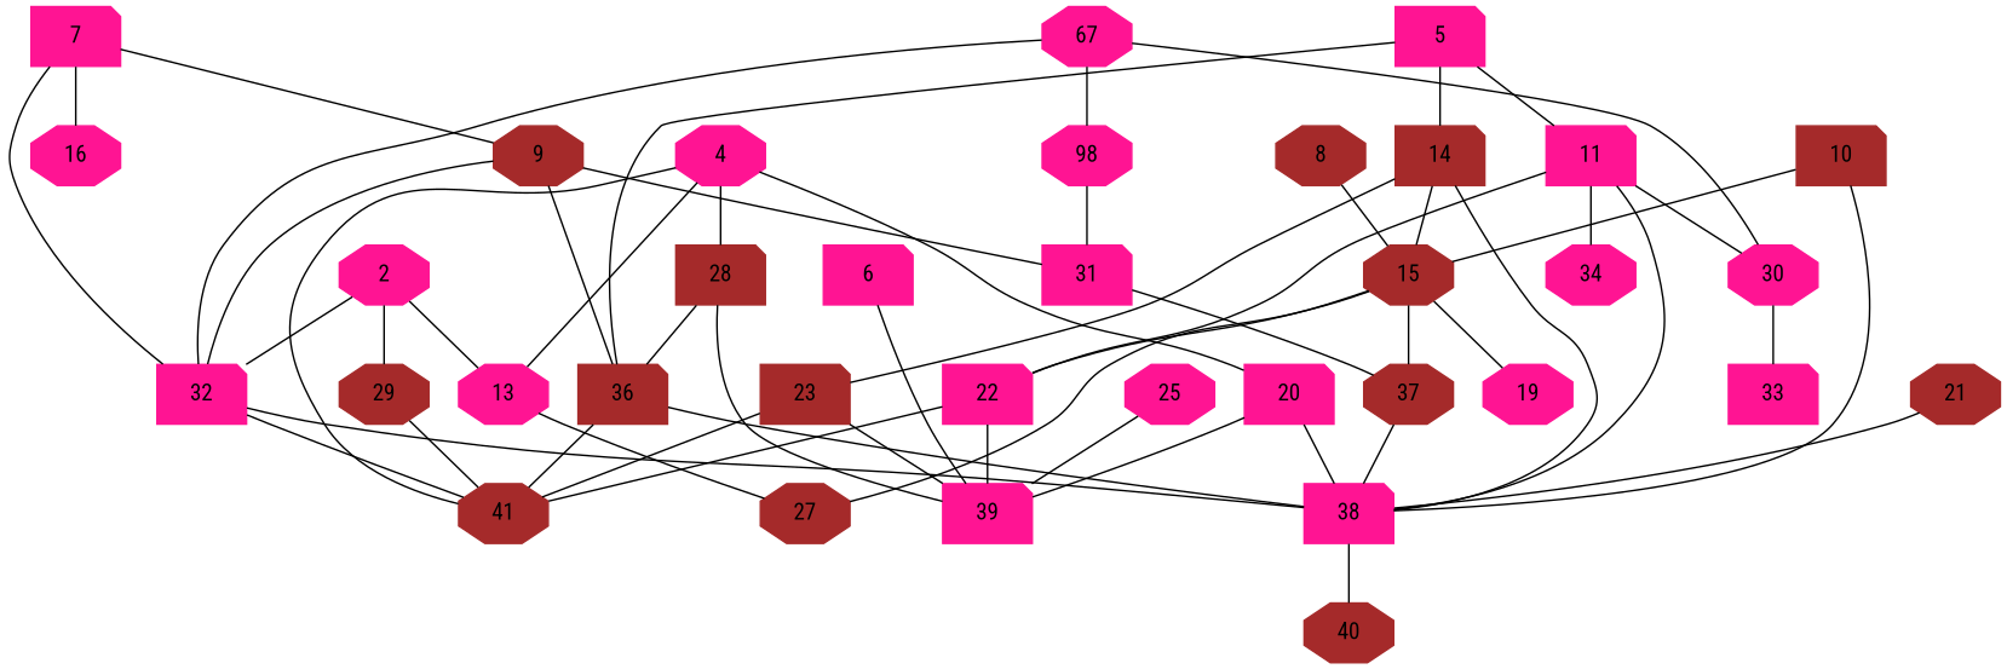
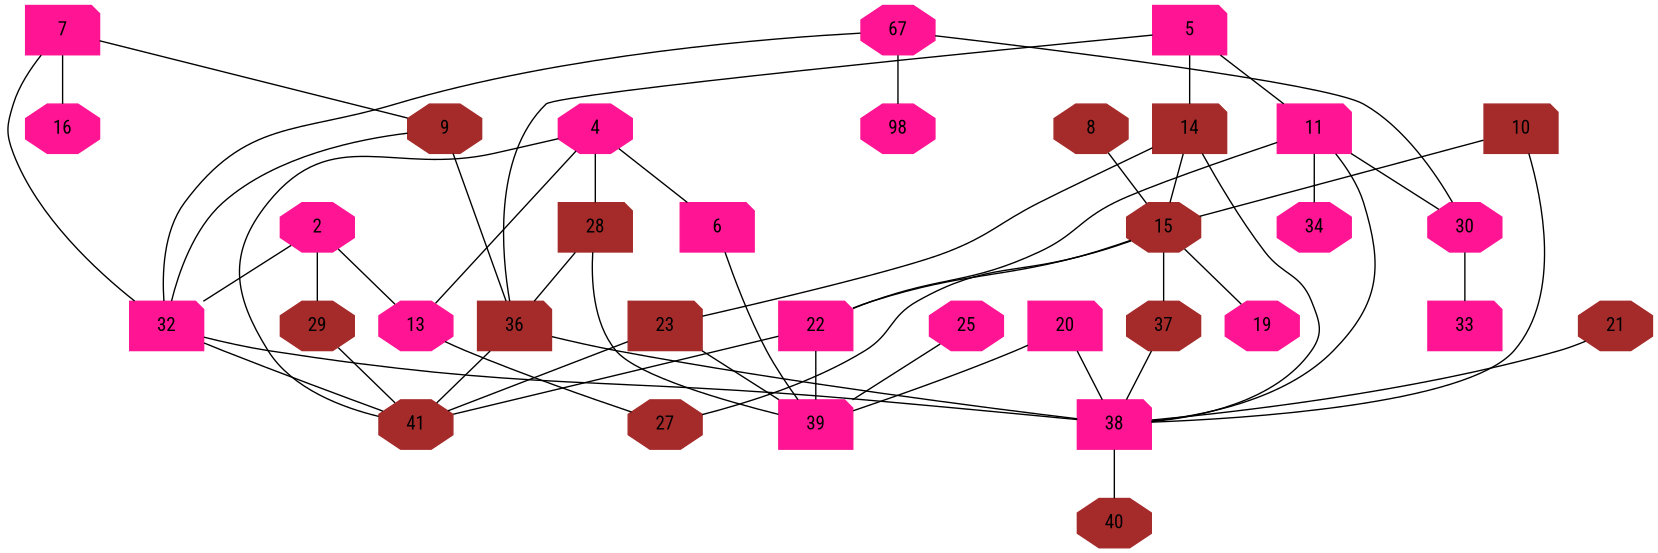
  graph {
    fontname="Roboto Condensed"
    node [color=deeppink fontname="Roboto Condensed" shape=octagon style=filled]
    edge [fontname="Roboto Condensed" weight=1.0]
    28 [color=brown shape=note]
    36 [color=brown shape=note]
    39 [shape=note]
    2
    13
    29 [color=brown]
    32 [shape=note]
    27 [color=brown]
    22 [shape=note]
    41 [color=brown]
    38 [shape=note]
    4
    20 [shape=note]
    5 [shape=note]
    11 [shape=note]
    14 [color=brown shape=note]
    30
    34
    15 [color=brown]
    23 [color=brown shape=note]
    6 [shape=note]
    7 [shape=note]
    9 [color=brown]
    16
-   31 [shape=note]
    8 [color=brown]
    19
    37 [color=brown]
    10 [color=brown shape=note]
    40 [color=brown]
    33 [shape=note]
    n32 [label=67]
    n33 [label=98]
    21 [color=brown]
    25
    28 -- 36
    28 -- 39
    36 -- 41
    36 -- 38 [weight=3.0]
    2 -- 13
    2 -- 29 [weight=2.0]
    2 -- 32
    13 -- 27
    29 -- 41
    32 -- 41 [weight=3.0]
    32 -- 38 [weight=2.0]
    22 -- 39 [weight=2.0]
    22 -- 41
    38 -- 40
    4 -- 28
    4 -- 13
    4 -- 41
-   4 -- 20
+   4 -- 6
    20 -- 39
    20 -- 38
    5 -- 36
    5 -- 11
    5 -- 14
    11 -- 22
    11 -- 38
    11 -- 30
    11 -- 34
    14 -- 38 [weight=2.0]
    14 -- 15 [weight=2.0]
    14 -- 23
    30 -- 33
    15 -- 27
    15 -- 22
    15 -- 19
    15 -- 37
    23 -- 39
    23 -- 41 [weight=3.0]
    6 -- 39
    7 -- 32
    7 -- 9
    7 -- 16
    9 -- 36 [weight=2.0]
    9 -- 32
-   9 -- 31
-   31 -- 37
    8 -- 15
    37 -- 38
    10 -- 38
    10 -- 15
    n32 -- 32
    n32 -- 30
    n32 -- n33
-   n33 -- 31
    21 -- 38
    25 -- 39
  }
